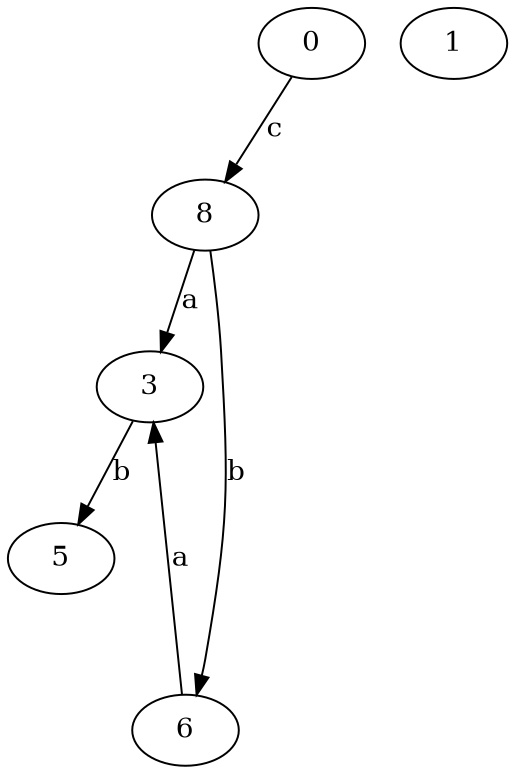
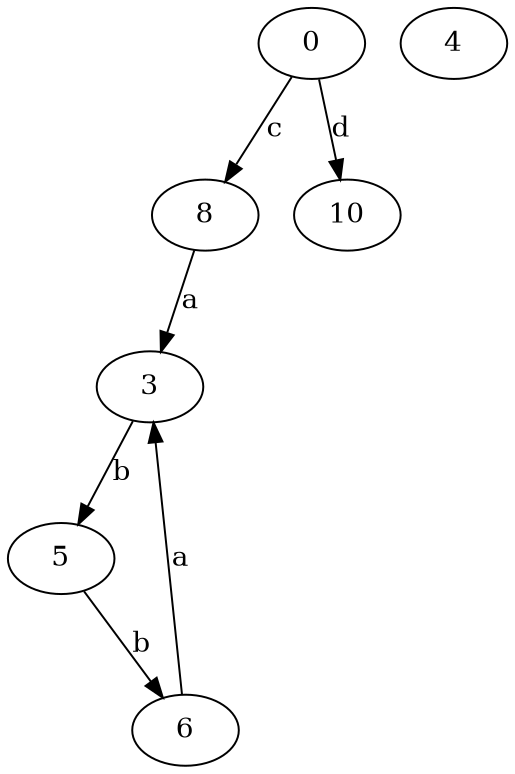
  strict digraph {
    0
    8
+   10
    3
-   1
+   1 [label=4]
    5
    6
    0 -> 8 [label=c]
+   0 -> 10 [label=d]
    8 -> 3 [label=a]
    3 -> 5 [label=b]
-   8 -> 6 [label=b]
+   5 -> 6 [label=b]
    6 -> 3 [label=a]
  }
